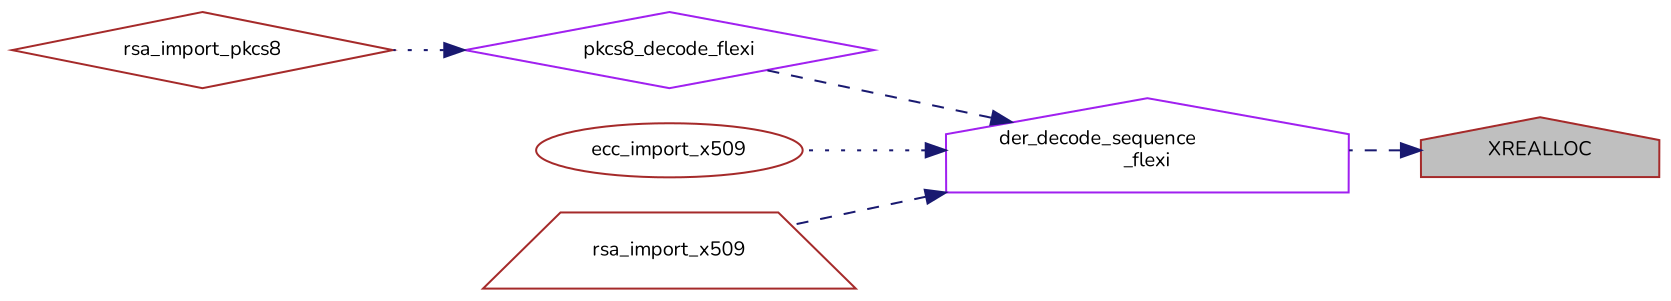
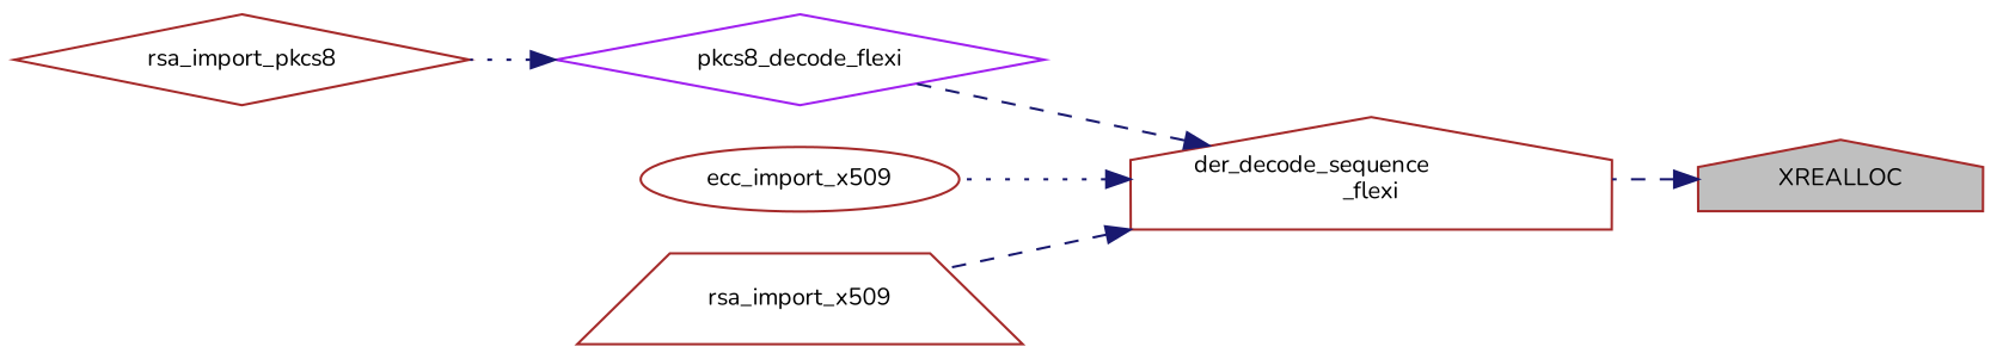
  digraph {
    fontname=Nunito
    rankdir=RL
    node [color=brown fillcolor=white fontname=Nunito fontsize=10 shape=house style=filled]
    edge [color=midnightblue dir=back fontname=Nunito fontsize=10 labelfontname=Helvetica labelfontsize=10 style=dashed]
    n1 [fillcolor=grey75 fontcolor=black height=0.2 label=XREALLOC width=0.4]
-   n2 [color=purple height=0.2 label="der_decode_sequence\l_flexi" width=0.4]
+   n2 [height=0.2 label="der_decode_sequence\l_flexi" width=0.4]
    n3 [color=purple height=0.2 label=pkcs8_decode_flexi shape=diamond width=0.4]
    n4 [height=0.2 label=ecc_import_x509 shape=ellipse width=0.4]
    n5 [height=0.2 label=rsa_import_x509 shape=trapezium width=0.4]
    n6 [height=0.2 label=rsa_import_pkcs8 shape=diamond width=0.4]
    n1 -> n2
    n2 -> n3
    n2 -> n4 [style=dotted]
    n2 -> n5
    n3 -> n6 [style=dotted]
  }
